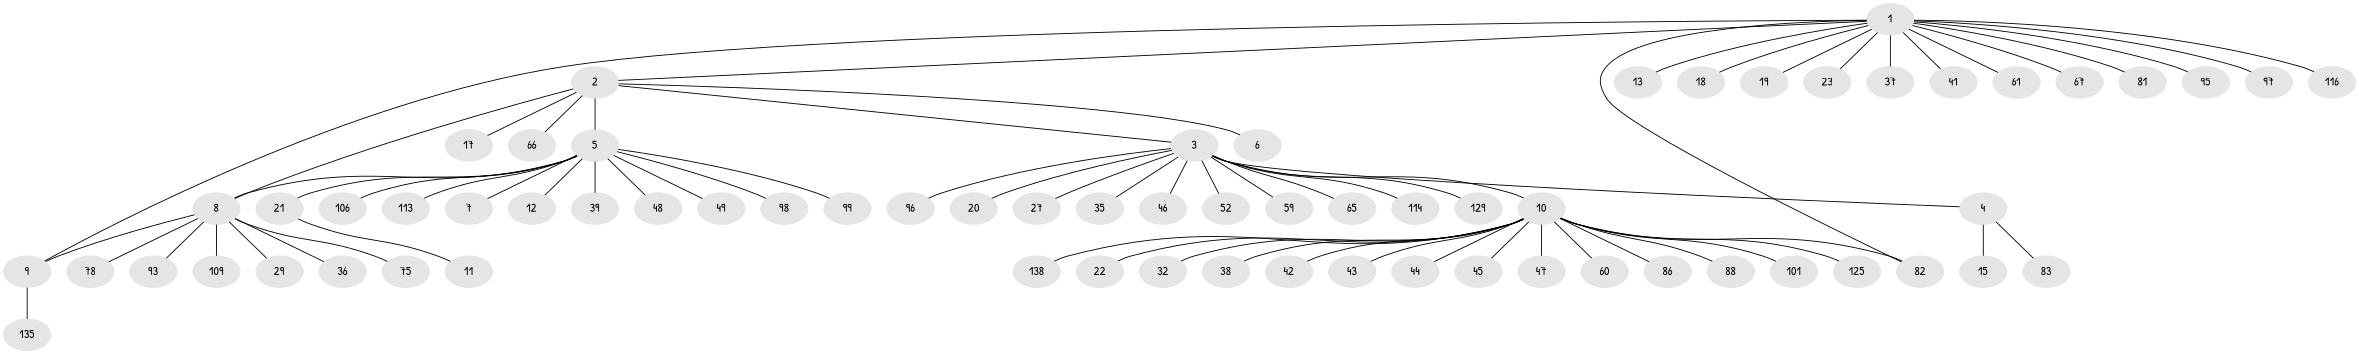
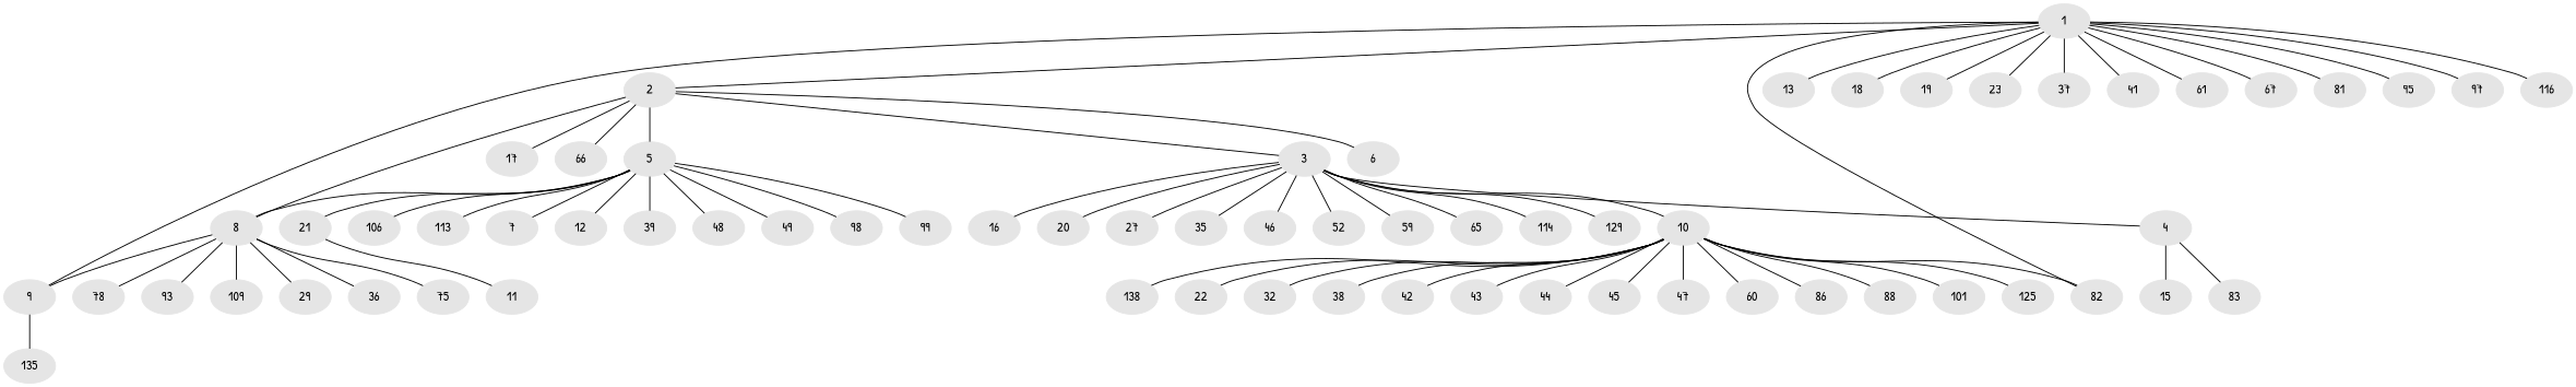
  graph {
    fontname="Patrick Hand"
    node [color=gray90 fontname="Patrick Hand" style=filled]
    edge [fontname="Patrick Hand"]
    2 [super="+76"]
    3
    5
    6
    8
    17 [super="+108"]
    66
    1
    9
    13 [super="+24"]
    18
    19
    23
    37
    41
    61
    67
    81
    82 [super="+136"]
    95
    97
    116
    135
    4
    10 [super="+26+28+14"]
-   16 [super="+84+77+63+56" label=96]
+   16 [super="+84+77+63+56"]
    20 [super="+127"]
    27 [super="+53+111+92+121"]
    35
    46
    52 [super="+128"]
    59
    65
    114
    129
    7
    12
    21 [super="+64+137+69+33+34+25"]
    39
    48
    49
    98
    99
    106 [super="+119"]
    113
    29 [super="+74+71+94"]
    36 [super="+90"]
    75 [super="+103"]
    78
    93 [super="+126"]
    109
    15
    83
    22 [super="+51+85+124+58"]
    32
    38 [super="+131"]
    42
    43 [super="+118"]
    44
    45
    47
    60
    86
    88
    101
    125
    138
    11 [super="+40"]
    2 -- 3
    2 -- 5
    2 -- 6
    2 -- 8
    2 -- 17
    2 -- 66
    3 -- 4
    3 -- 10
    3 -- 16
    3 -- 20
    3 -- 27
    3 -- 35
    3 -- 46
    3 -- 52
    3 -- 59
    3 -- 65
    3 -- 114
    3 -- 129
    5 -- 8
    5 -- 7
    5 -- 12
    5 -- 21
    5 -- 39
    5 -- 48
    5 -- 49
    5 -- 98
    5 -- 99
    5 -- 106
    5 -- 113
    8 -- 9
    8 -- 29
    8 -- 36
    8 -- 75
    8 -- 78
    8 -- 93
    8 -- 109
    1 -- 2
    1 -- 9
    1 -- 13
    1 -- 18
    1 -- 19
    1 -- 23
    1 -- 37
    1 -- 41
    1 -- 61
    1 -- 67
    1 -- 81
    1 -- 82
    1 -- 95
    1 -- 97
    1 -- 116
    9 -- 135
    4 -- 15
    4 -- 83
    10 -- 82
    10 -- 22
    10 -- 32
    10 -- 38
    10 -- 42
    10 -- 43
    10 -- 44
    10 -- 45
    10 -- 47
    10 -- 60
    10 -- 86
    10 -- 88
    10 -- 101
    10 -- 125
    10 -- 138
    21 -- 11
  }
